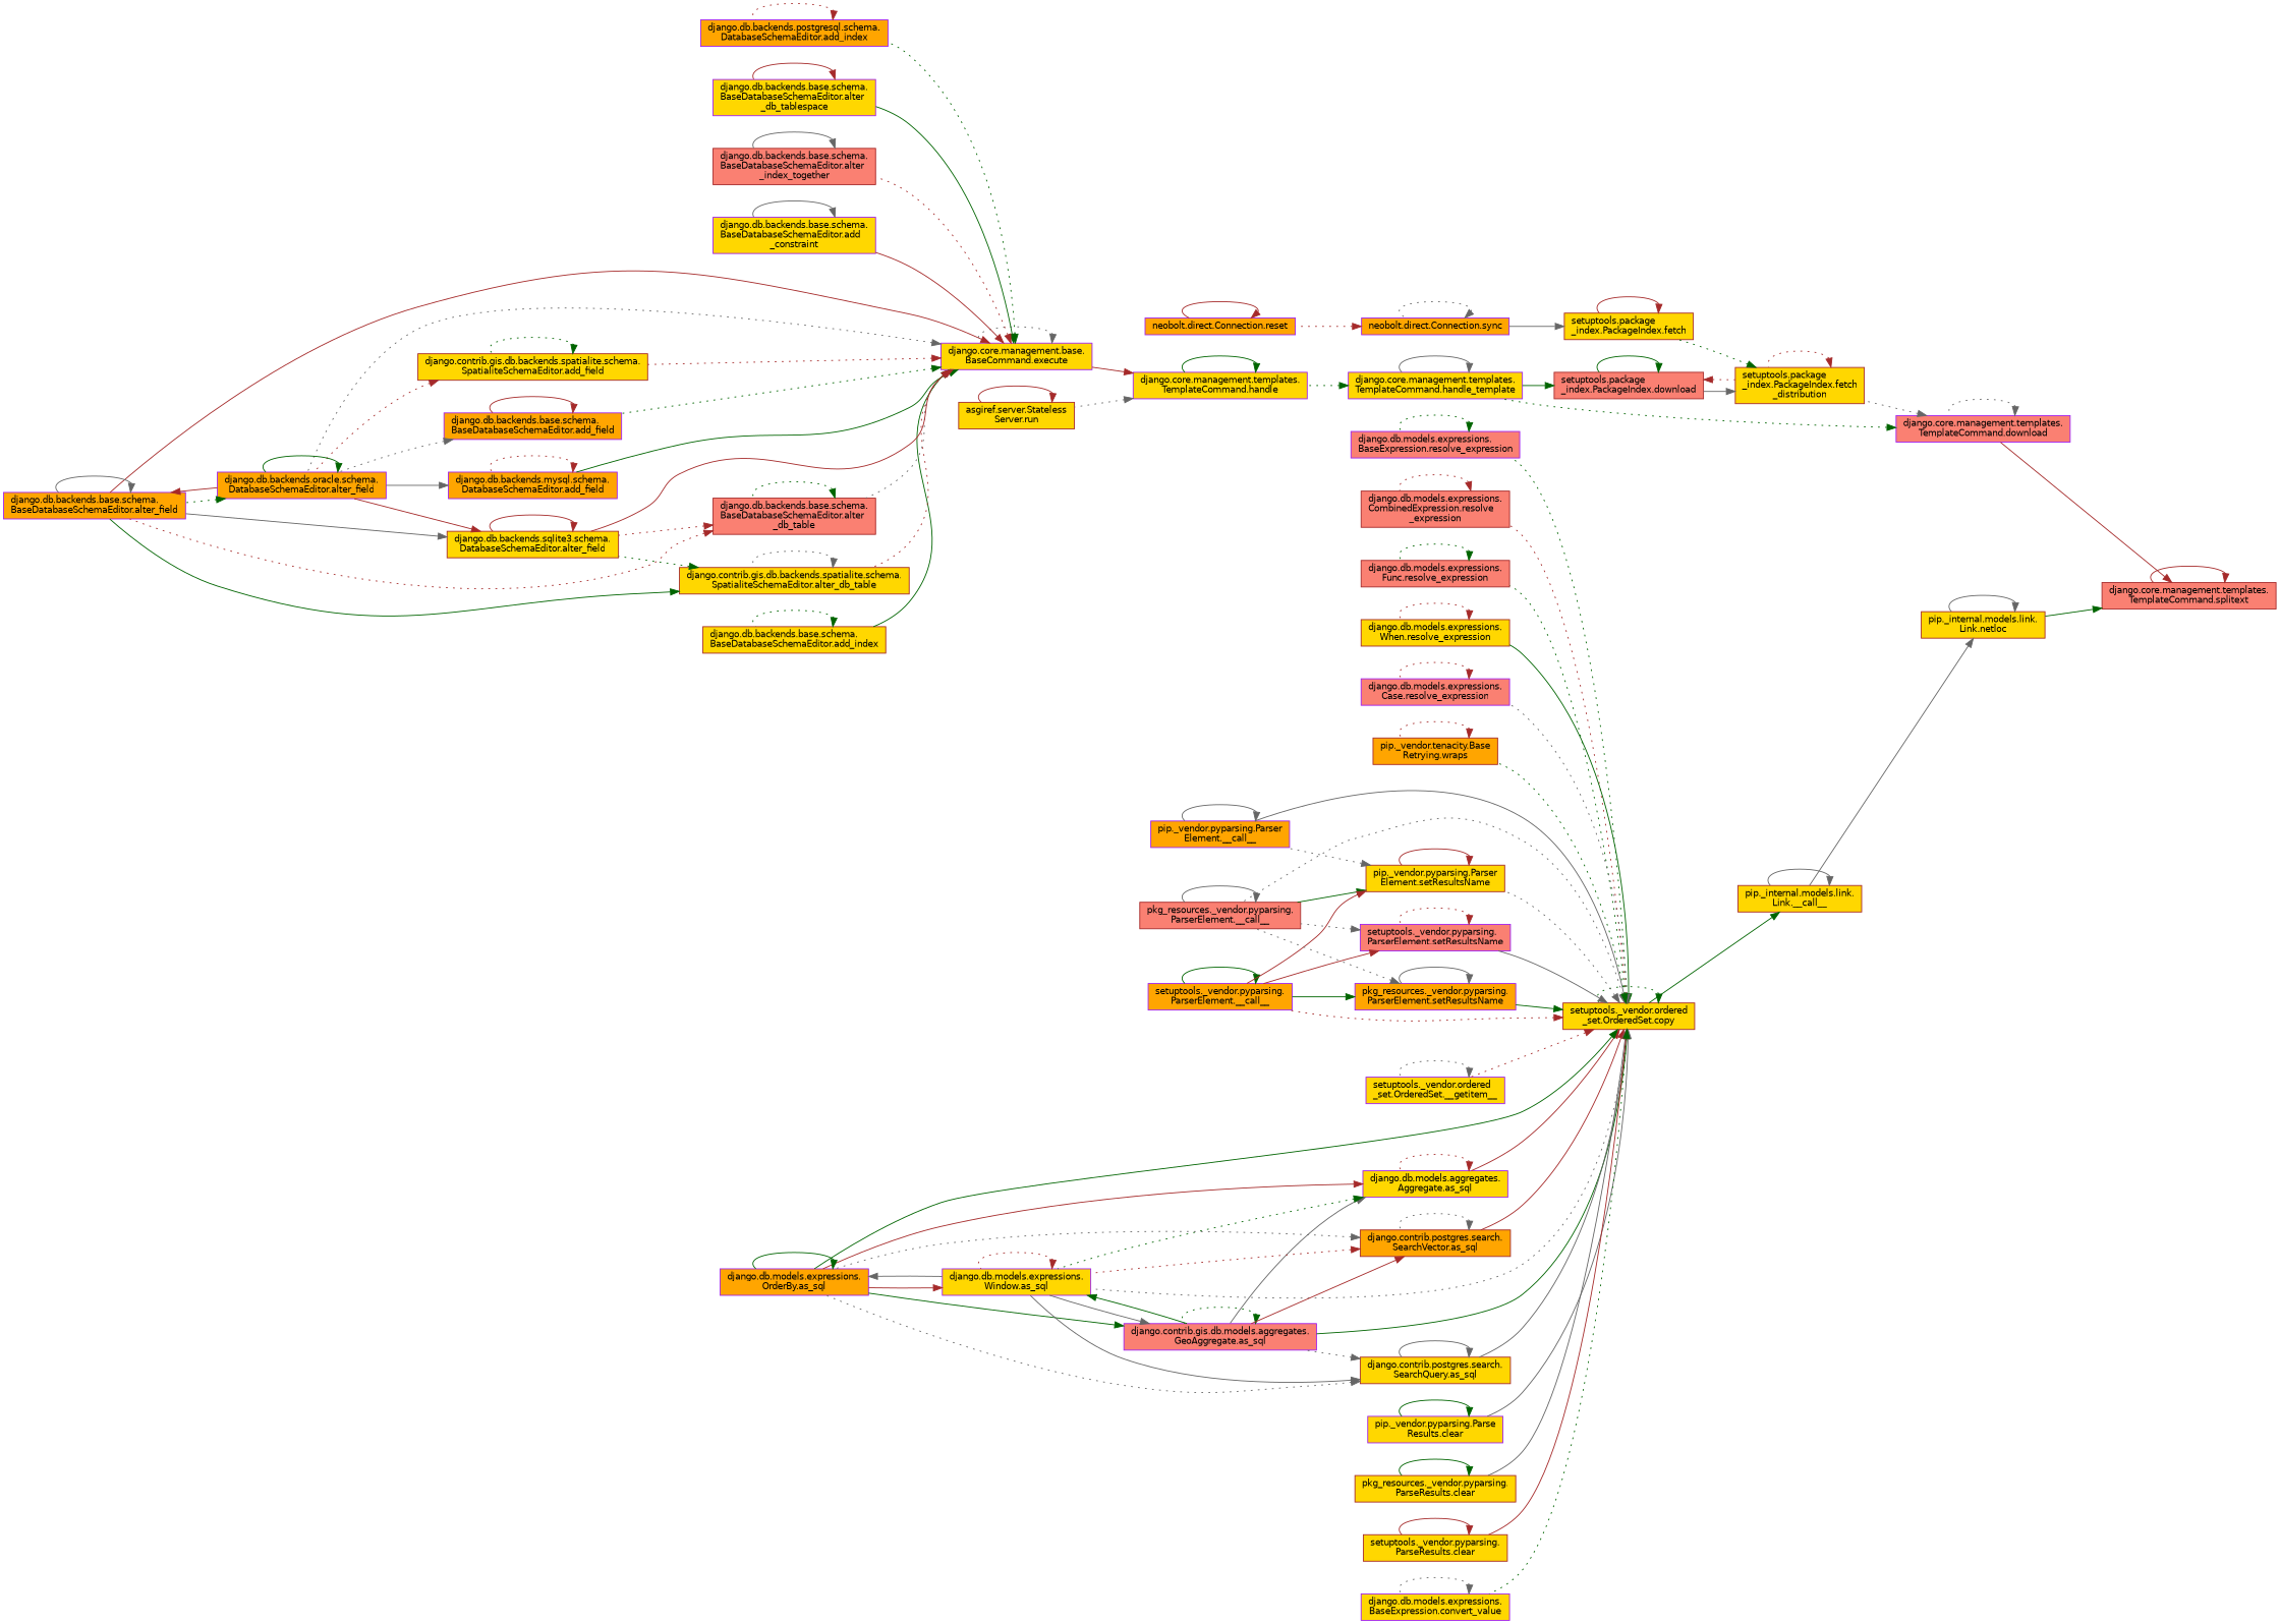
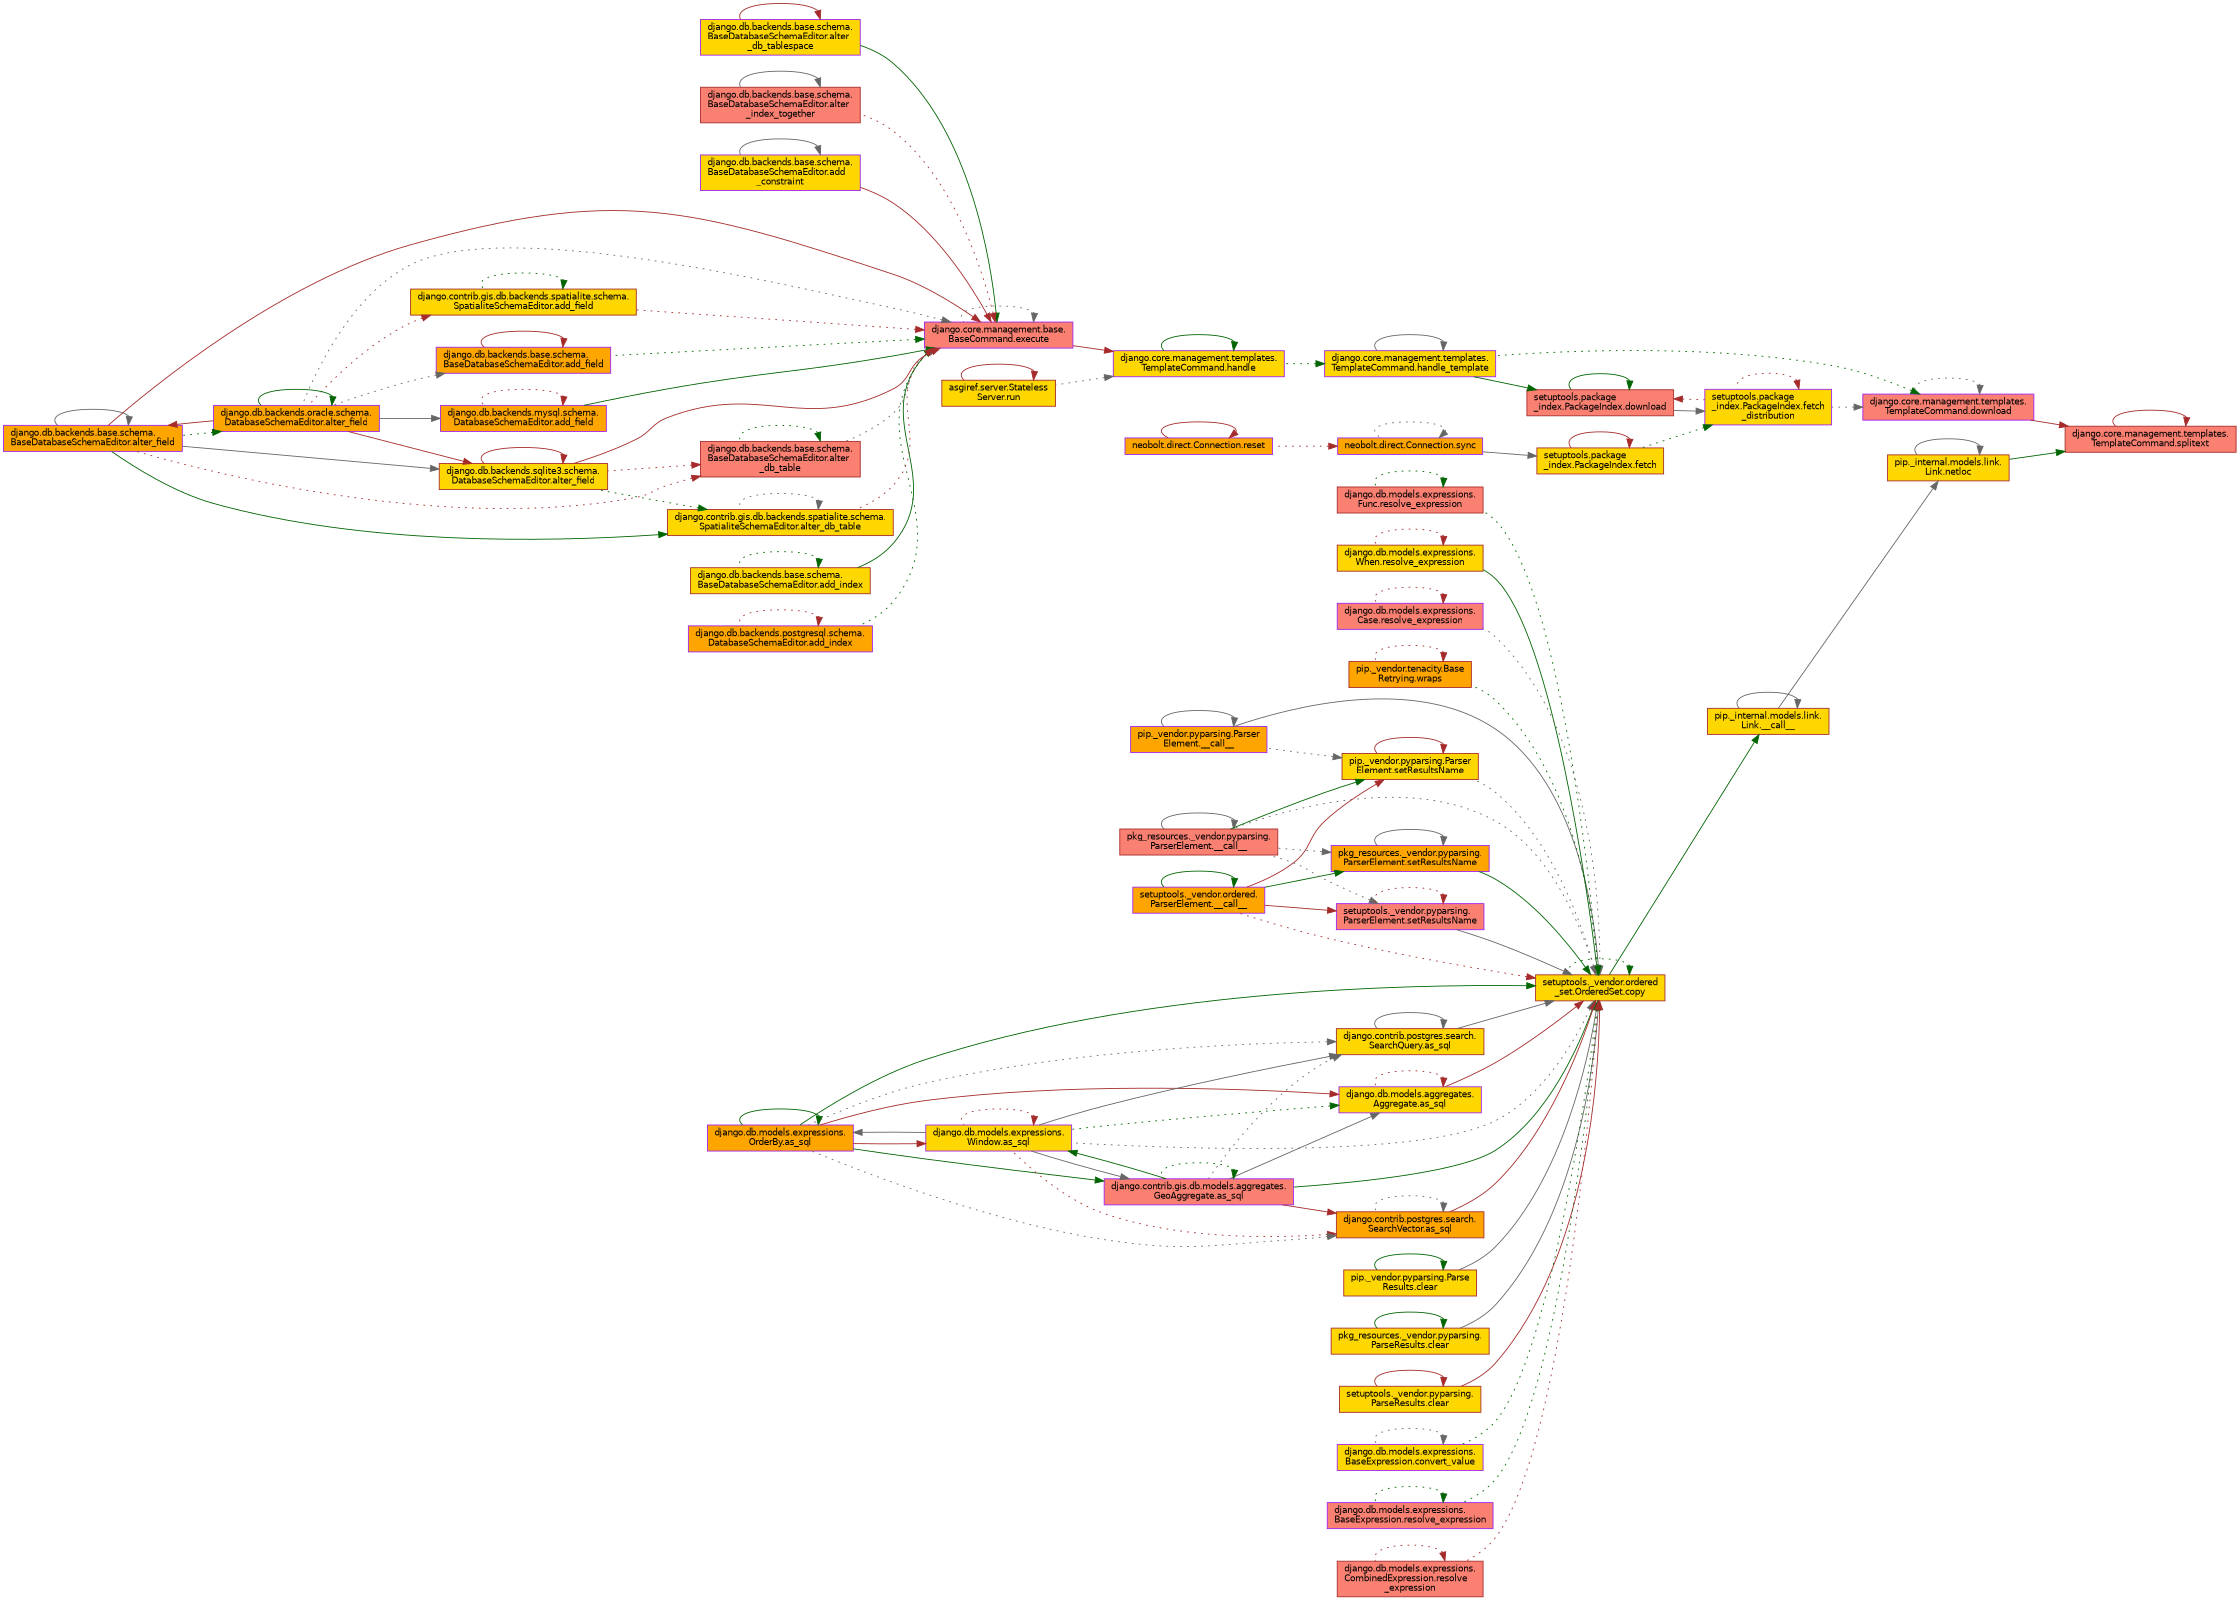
  digraph {
    rankdir=RL
    node [color=purple fillcolor=gold fontname=Helvetica fontsize=10 shape=record style=filled]
    edge [color=brown dir=back fontname=Helvetica fontsize=10 labelfontname=Helvetica labelfontsize=10 style=solid]
    n1 [color=brown fillcolor=salmon fontcolor=black height=0.2 label="django.core.management.templates.\lTemplateCommand.splitext" width=0.4]
    n2 [fillcolor=salmon height=0.2 label="django.core.management.templates.\lTemplateCommand.download" width=0.4]
    n3 [color=brown height=0.2 label="pip._internal.models.link.\lLink.netloc" width=0.4]
-   n4 [color=brown height=0.2 label="setuptools.package\l_index.PackageIndex.fetch\l_distribution" width=0.4]
+   n4 [height=0.2 label="setuptools.package\l_index.PackageIndex.fetch\l_distribution" width=0.4]
    n5 [height=0.2 label="django.core.management.templates.\lTemplateCommand.handle_template" width=0.4]
    n6 [color=brown height=0.2 label="pip._internal.models.link.\lLink.__call__" width=0.4]
    n7 [color=brown fillcolor=salmon height=0.2 label="setuptools.package\l_index.PackageIndex.download" width=0.4]
    n8 [color=brown height=0.2 label="setuptools.package\l_index.PackageIndex.fetch" width=0.4]
    n9 [height=0.2 label="django.core.management.templates.\lTemplateCommand.handle" width=0.4]
    n10 [fillcolor=orange height=0.2 label="neobolt.direct.Connection.sync" width=0.4]
-   n11 [height=0.2 label="django.core.management.base.\lBaseCommand.execute" width=0.4]
+   n11 [fillcolor=salmon height=0.2 label="django.core.management.base.\lBaseCommand.execute" width=0.4]
    n12 [color=brown height=0.2 label="asgiref.server.Stateless\lServer.run" width=0.4]
    n13 [height=0.2 label="django.db.backends.base.schema.\lBaseDatabaseSchemaEditor.add\l_constraint" width=0.4]
    n14 [color=brown height=0.2 label="django.contrib.gis.db.backends.spatialite.schema.\lSpatialiteSchemaEditor.add_field" width=0.4]
    n15 [fillcolor=orange height=0.2 label="django.db.backends.oracle.schema.\lDatabaseSchemaEditor.alter_field" width=0.4]
    n16 [fillcolor=orange height=0.2 label="django.db.backends.base.schema.\lBaseDatabaseSchemaEditor.alter_field" width=0.4]
    n17 [fillcolor=orange height=0.2 label="django.db.backends.base.schema.\lBaseDatabaseSchemaEditor.add_field" width=0.4]
    n18 [fillcolor=orange height=0.2 label="django.db.backends.mysql.schema.\lDatabaseSchemaEditor.add_field" width=0.4]
    n19 [color=brown height=0.2 label="django.db.backends.base.schema.\lBaseDatabaseSchemaEditor.add_index" width=0.4]
    n20 [fillcolor=orange height=0.2 label="django.db.backends.postgresql.schema.\lDatabaseSchemaEditor.add_index" width=0.4]
    n21 [color=brown fillcolor=salmon height=0.2 label="django.db.backends.base.schema.\lBaseDatabaseSchemaEditor.alter\l_db_table" width=0.4]
    n22 [color=brown height=0.2 label="django.db.backends.sqlite3.schema.\lDatabaseSchemaEditor.alter_field" width=0.4]
    n23 [color=brown height=0.2 label="django.contrib.gis.db.backends.spatialite.schema.\lSpatialiteSchemaEditor.alter_db_table" width=0.4]
    n24 [height=0.2 label="django.db.backends.base.schema.\lBaseDatabaseSchemaEditor.alter\l_db_tablespace" width=0.4]
    n25 [color=brown fillcolor=salmon height=0.2 label="django.db.backends.base.schema.\lBaseDatabaseSchemaEditor.alter\l_index_together" width=0.4]
    n26 [fillcolor=orange height=0.2 label="neobolt.direct.Connection.reset" width=0.4]
    n27 [color=brown height=0.2 label="setuptools._vendor.ordered\l_set.OrderedSet.copy" width=0.4]
    n28 [fillcolor=orange height=0.2 label="pip._vendor.pyparsing.Parser\lElement.__call__" width=0.4]
    n29 [color=brown fillcolor=salmon height=0.2 label="pkg_resources._vendor.pyparsing.\lParserElement.__call__" width=0.4]
-   n30 [fillcolor=orange height=0.2 label="setuptools._vendor.pyparsing.\lParserElement.__call__" width=0.4]
-   n31 [height=0.2 label="setuptools._vendor.ordered\l_set.OrderedSet.__getitem__" width=0.4]
+   n30 [fillcolor=orange height=0.2 label="setuptools._vendor.ordered.\lParserElement.__call__" width=0.4]
    n32 [height=0.2 label="django.db.models.aggregates.\lAggregate.as_sql" width=0.4]
    n33 [fillcolor=salmon height=0.2 label="django.contrib.gis.db.models.aggregates.\lGeoAggregate.as_sql" width=0.4]
    n34 [height=0.2 label="django.db.models.expressions.\lWindow.as_sql" width=0.4]
    n35 [fillcolor=orange height=0.2 label="django.db.models.expressions.\lOrderBy.as_sql" width=0.4]
    n36 [color=brown fillcolor=orange height=0.2 label="django.contrib.postgres.search.\lSearchVector.as_sql" width=0.4]
    n37 [color=brown height=0.2 label="django.contrib.postgres.search.\lSearchQuery.as_sql" width=0.4]
-   n38 [height=0.2 label="pip._vendor.pyparsing.Parse\lResults.clear" width=0.4]
+   n38 [color=brown height=0.2 label="pip._vendor.pyparsing.Parse\lResults.clear" width=0.4]
    n39 [color=brown height=0.2 label="pkg_resources._vendor.pyparsing.\lParseResults.clear" width=0.4]
    n40 [color=brown height=0.2 label="setuptools._vendor.pyparsing.\lParseResults.clear" width=0.4]
    n41 [height=0.2 label="django.db.models.expressions.\lBaseExpression.convert_value" width=0.4]
    n42 [fillcolor=salmon height=0.2 label="django.db.models.expressions.\lBaseExpression.resolve_expression" width=0.4]
    n43 [color=brown fillcolor=salmon height=0.2 label="django.db.models.expressions.\lCombinedExpression.resolve\l_expression" width=0.4]
    n44 [color=brown fillcolor=salmon height=0.2 label="django.db.models.expressions.\lFunc.resolve_expression" width=0.4]
    n45 [color=brown height=0.2 label="django.db.models.expressions.\lWhen.resolve_expression" width=0.4]
    n46 [fillcolor=salmon height=0.2 label="django.db.models.expressions.\lCase.resolve_expression" width=0.4]
    n47 [color=brown height=0.2 label="pip._vendor.pyparsing.Parser\lElement.setResultsName" width=0.4]
    n48 [fillcolor=orange height=0.2 label="pkg_resources._vendor.pyparsing.\lParserElement.setResultsName" width=0.4]
    n49 [fillcolor=salmon height=0.2 label="setuptools._vendor.pyparsing.\lParserElement.setResultsName" width=0.4]
    n50 [color=brown fillcolor=orange height=0.2 label="pip._vendor.tenacity.Base\lRetrying.wraps" width=0.4]
    n1 -> n1
    n1 -> n2
    n1 -> n3 [color=darkgreen]
    n2 -> n2 [color=gray40 style=dotted]
    n2 -> n4 [color=gray40 style=dotted]
    n2 -> n5 [color=darkgreen style=dotted]
    n3 -> n3 [color=gray40]
    n3 -> n6 [color=gray40]
    n4 -> n4 [style=dotted]
    n4 -> n7 [color=gray40]
    n4 -> n8 [color=darkgreen style=dotted]
    n5 -> n5 [color=gray40]
    n5 -> n9 [color=darkgreen style=dotted]
    n6 -> n6 [color=gray40]
    n6 -> n27 [color=darkgreen]
    n7 -> n4 [style=dotted]
    n7 -> n5 [color=darkgreen]
    n7 -> n7 [color=darkgreen]
    n8 -> n8
    n8 -> n10 [color=gray40]
    n9 -> n9 [color=darkgreen]
    n9 -> n11
    n9 -> n12 [color=gray40 style=dotted]
    n10 -> n10 [color=gray40 style=dotted]
    n10 -> n26 [style=dotted]
    n11 -> n11 [color=gray40 style=dotted]
    n11 -> n13
    n11 -> n14 [style=dotted]
    n11 -> n15 [color=gray40 style=dotted]
    n11 -> n16
    n11 -> n17 [color=darkgreen style=dotted]
    n11 -> n18 [color=darkgreen]
    n11 -> n19 [color=darkgreen]
    n11 -> n20 [color=darkgreen style=dotted]
    n11 -> n21 [color=gray40 style=dotted]
    n11 -> n22
    n11 -> n23 [style=dotted]
    n11 -> n24 [color=darkgreen]
    n11 -> n25 [style=dotted]
    n12 -> n12
    n13 -> n13 [color=gray40]
    n14 -> n14 [color=darkgreen style=dotted]
    n14 -> n15 [style=dotted]
    n15 -> n15 [color=darkgreen]
    n15 -> n16 [color=darkgreen style=dotted]
    n16 -> n15
    n16 -> n16 [color=gray40]
    n17 -> n15 [color=gray40 style=dotted]
    n17 -> n17
    n18 -> n15 [color=gray40]
    n18 -> n18 [style=dotted]
    n19 -> n19 [color=darkgreen style=dotted]
    n20 -> n20 [style=dotted]
    n21 -> n16 [style=dotted]
    n21 -> n21 [color=darkgreen style=dotted]
    n21 -> n22 [style=dotted]
    n22 -> n15
    n22 -> n16 [color=gray40]
    n22 -> n22
    n23 -> n16 [color=darkgreen]
    n23 -> n22 [color=darkgreen style=dotted]
    n23 -> n23 [color=gray40 style=dotted]
    n24 -> n24
    n25 -> n25 [color=gray40]
    n26 -> n26
    n27 -> n27 [color=darkgreen style=dotted]
    n27 -> n28 [color=gray40]
    n27 -> n29 [color=gray40 style=dotted]
    n27 -> n30 [style=dotted]
-   n27 -> n31 [style=dotted]
    n27 -> n32
    n27 -> n33 [color=darkgreen]
    n27 -> n34 [color=gray40 style=dotted]
    n27 -> n35 [color=darkgreen]
    n27 -> n36
    n27 -> n37 [color=gray40]
    n27 -> n38 [color=gray40]
    n27 -> n39 [color=gray40]
    n27 -> n40
    n27 -> n41 [color=darkgreen style=dotted]
    n27 -> n42 [color=darkgreen style=dotted]
    n27 -> n43 [style=dotted]
    n27 -> n44 [color=darkgreen style=dotted]
    n27 -> n45 [color=darkgreen]
    n27 -> n46 [color=gray40 style=dotted]
    n27 -> n47 [color=gray40 style=dotted]
    n27 -> n48 [color=darkgreen]
    n27 -> n49 [color=gray40]
    n27 -> n50 [color=darkgreen style=dotted]
    n28 -> n28 [color=gray40]
    n29 -> n29 [color=gray40]
    n30 -> n30 [color=darkgreen]
-   n31 -> n31 [color=gray40 style=dotted]
    n32 -> n32 [style=dotted]
    n32 -> n33 [color=gray40]
    n32 -> n34 [color=darkgreen style=dotted]
    n32 -> n35
    n33 -> n33 [color=darkgreen style=dotted]
    n33 -> n34 [color=gray40]
    n33 -> n35 [color=darkgreen]
    n34 -> n33 [color=darkgreen]
    n34 -> n34 [style=dotted]
    n34 -> n35
    n35 -> n34 [color=gray40]
    n35 -> n35 [color=darkgreen]
    n36 -> n33
    n36 -> n34 [style=dotted]
    n36 -> n35 [color=gray40 style=dotted]
    n36 -> n36 [color=gray40 style=dotted]
    n37 -> n33 [color=gray40 style=dotted]
    n37 -> n34 [color=gray40]
    n37 -> n35 [color=gray40 style=dotted]
    n37 -> n37 [color=gray40]
    n38 -> n38 [color=darkgreen]
    n39 -> n39 [color=darkgreen]
    n40 -> n40
    n41 -> n41 [color=gray40 style=dotted]
    n42 -> n42 [color=darkgreen style=dotted]
    n43 -> n43 [style=dotted]
    n44 -> n44 [color=darkgreen style=dotted]
    n45 -> n45 [style=dotted]
    n46 -> n46 [style=dotted]
    n47 -> n28 [color=gray40 style=dotted]
    n47 -> n29 [color=darkgreen]
    n47 -> n30
    n47 -> n47
    n48 -> n29 [color=gray40 style=dotted]
    n48 -> n30 [color=darkgreen]
    n48 -> n48 [color=gray40]
    n49 -> n29 [color=gray40 style=dotted]
    n49 -> n30
    n49 -> n49 [style=dotted]
    n50 -> n50 [style=dotted]
  }
